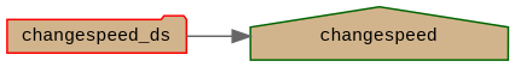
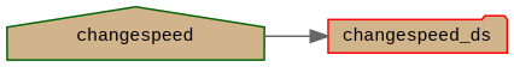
  digraph {
    rankdir=LR
    fontname="Liberation Mono"
    node [fillcolor=tan fontname="Liberation Mono" fontsize=10 style=filled]
    n1 [color=red fontcolor=black height=0.2 label=changespeed_ds shape=folder width=0.4]
    n2 [color=darkgreen height=0.2 label=changespeed shape=house width=0.4]
-   n1 -> n2 [color=gray40 fontname="Liberation Mono" fontsize=10 labelfontname=Helvetica labelfontsize=10 style=solid]
+   n2 -> n1 [color=gray40 fontname="Liberation Mono" fontsize=10 labelfontname=Helvetica labelfontsize=10 style=solid]
  }
